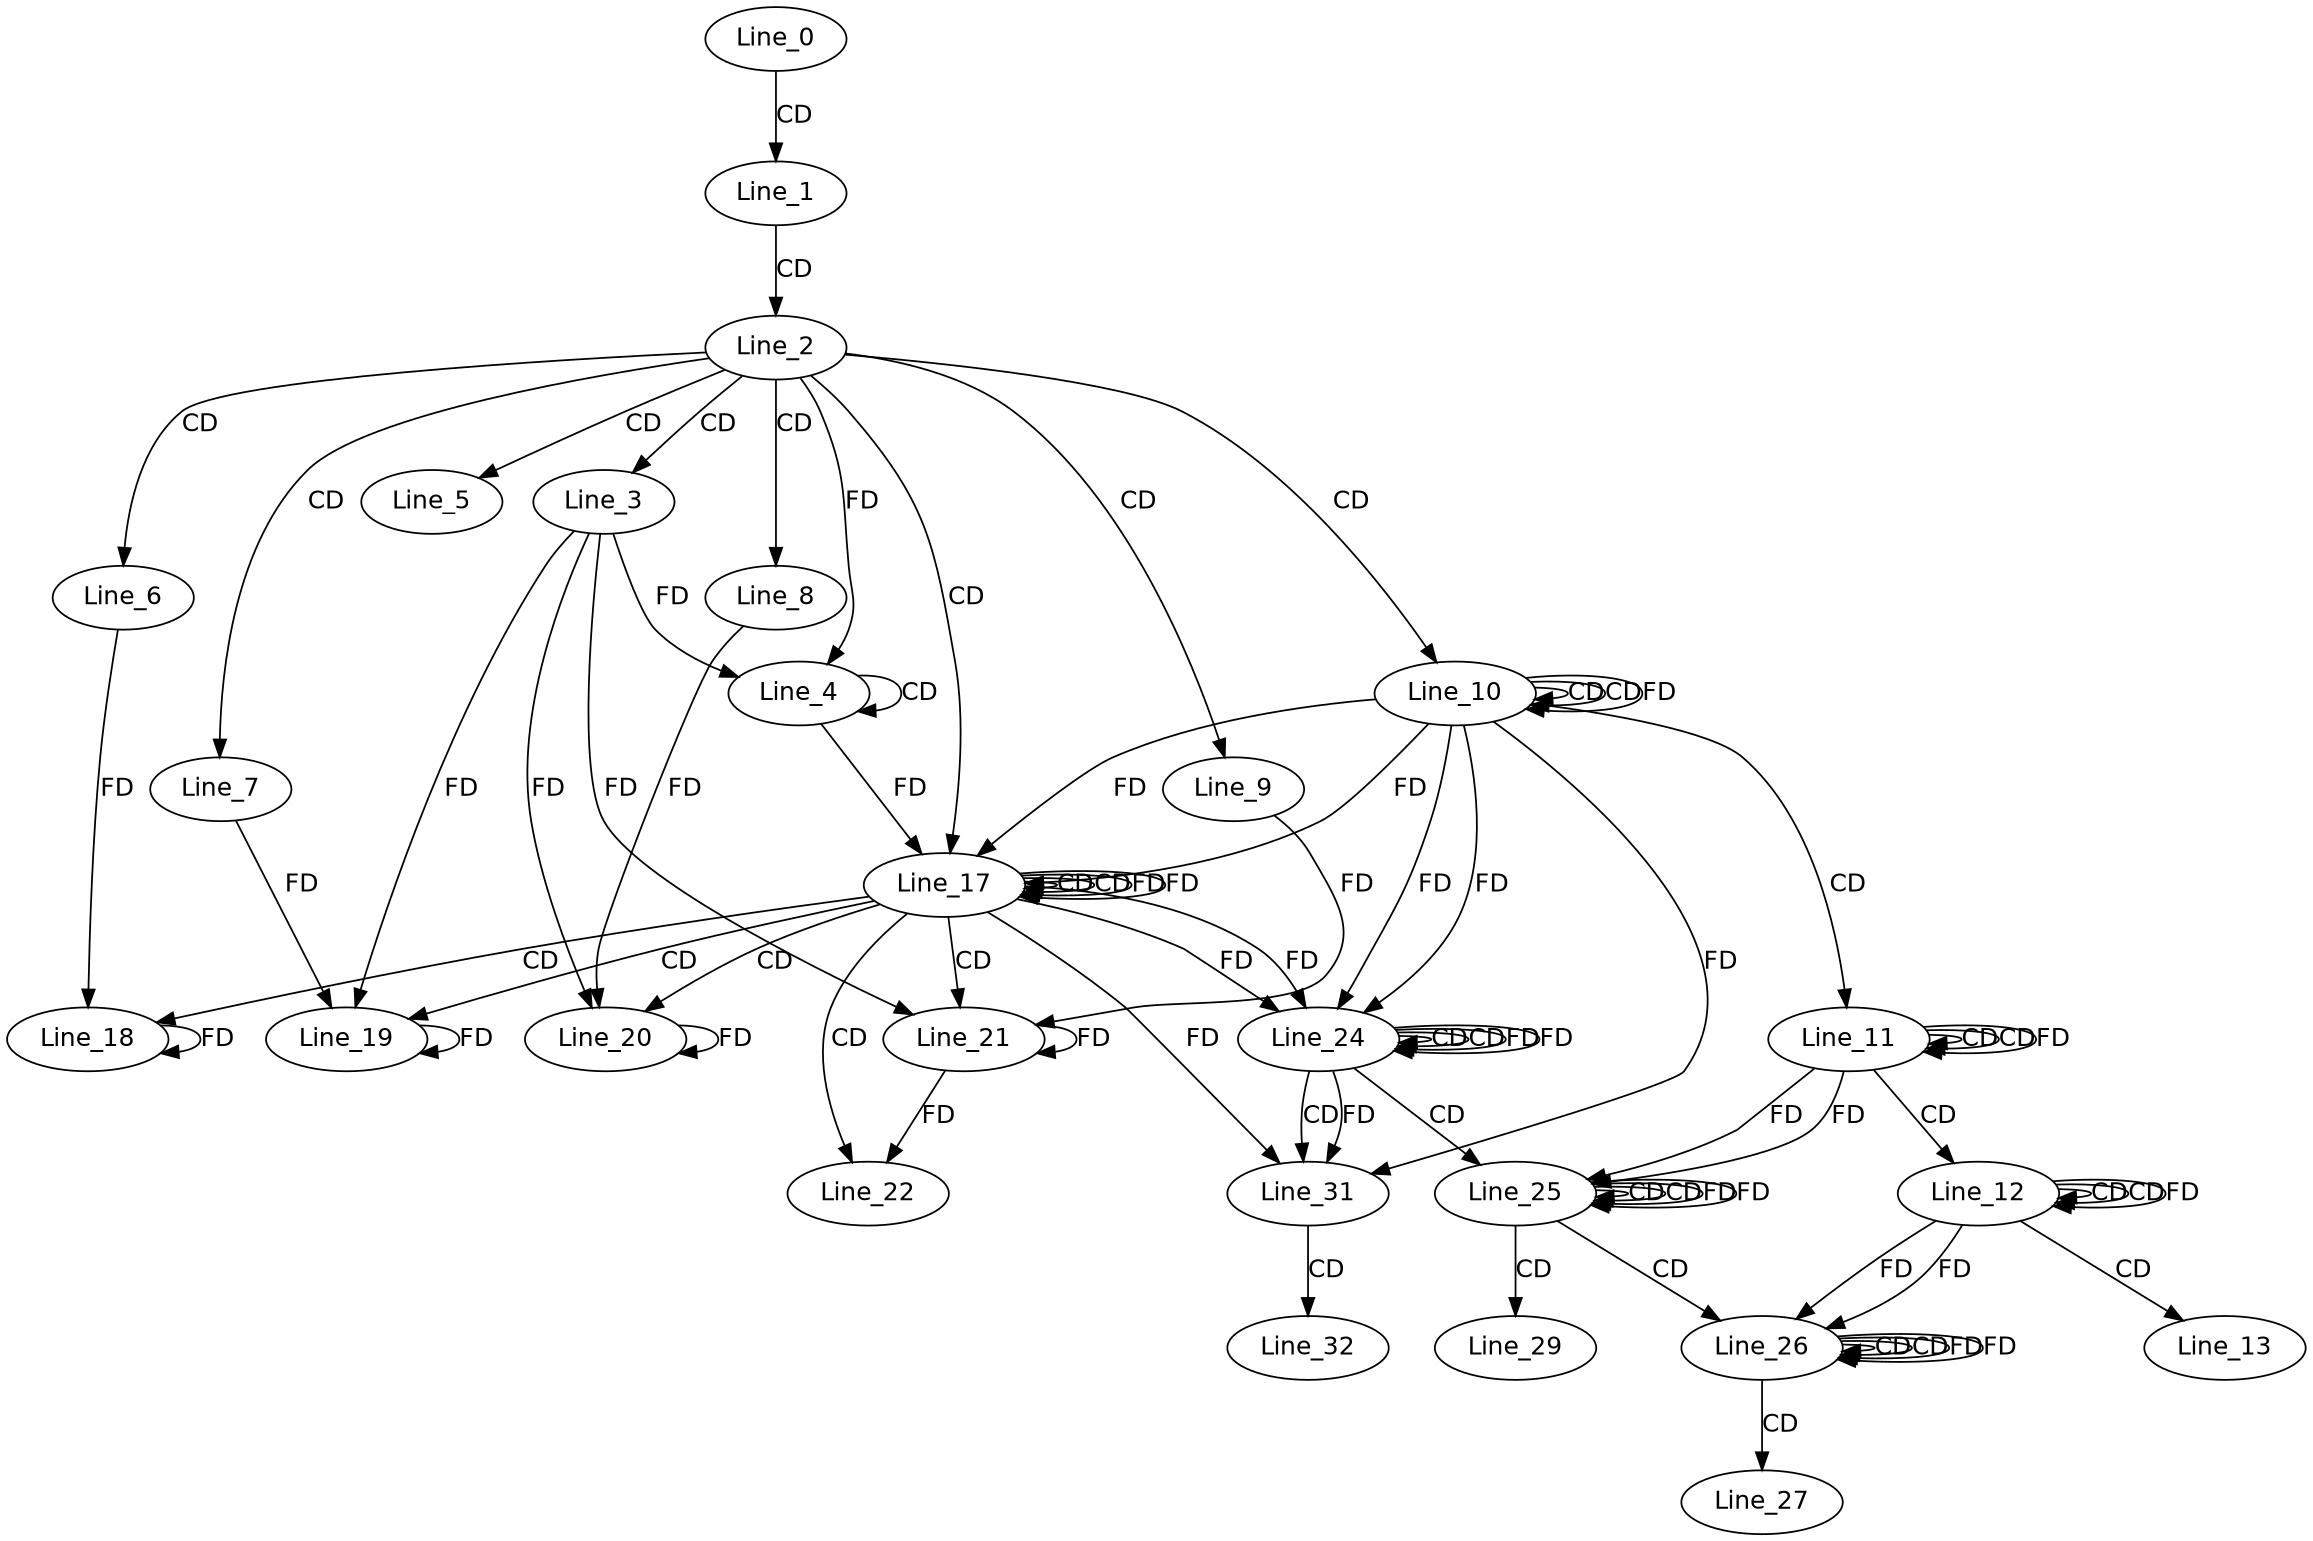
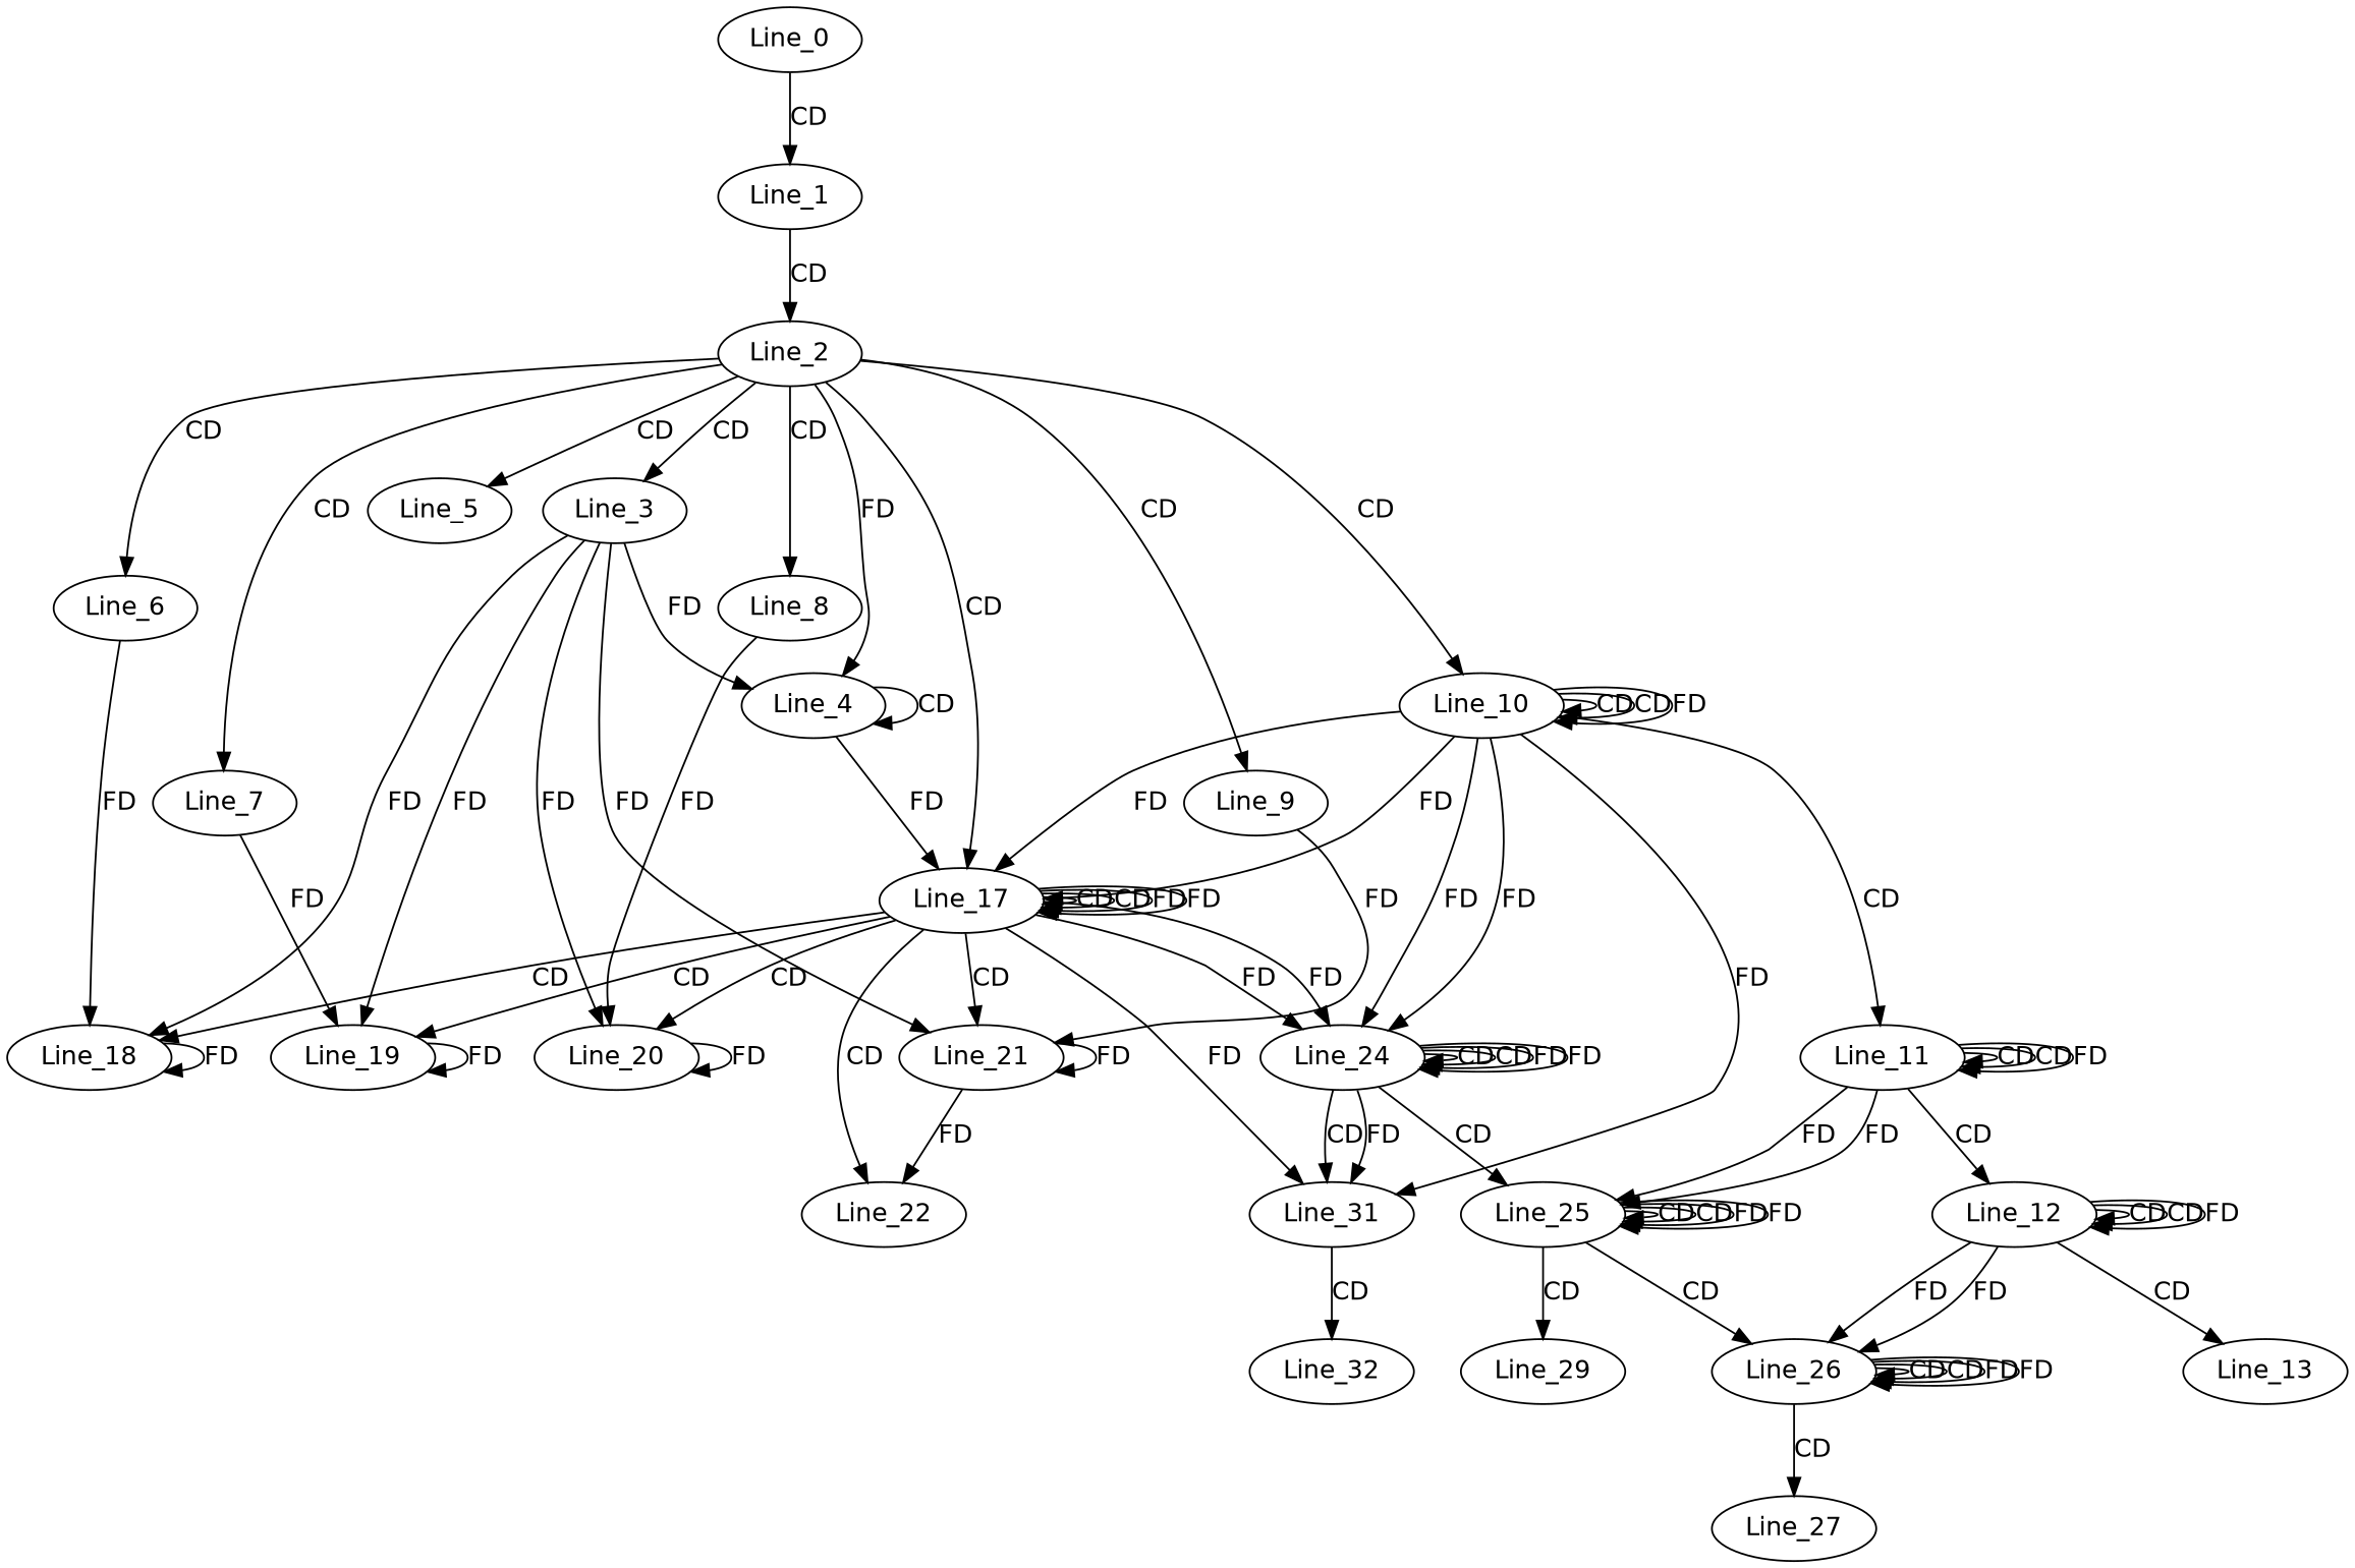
  digraph {
    fontname="DejaVu Sans"
    node [fontname="DejaVu Sans"]
    edge [fontname="DejaVu Sans"]
    Line_0
    Line_1
    Line_2
    Line_3
    Line_4
    Line_5
    Line_6
    Line_7
    Line_8
    Line_9
    Line_10
    Line_17
    Line_18
    Line_19
    Line_20
    Line_21
    Line_11
    Line_24
    Line_31
    Line_22
    Line_12
    Line_25
    Line_32
    Line_13
    Line_26
    Line_29
    Line_27
    Line_0 -> Line_1 [label=CD]
    Line_1 -> Line_2 [label=CD]
    Line_2 -> Line_3 [label=CD]
    Line_2 -> Line_4 [label=FD]
    Line_2 -> Line_5 [label=CD]
    Line_2 -> Line_6 [label=CD]
    Line_2 -> Line_7 [label=CD]
    Line_2 -> Line_8 [label=CD]
    Line_2 -> Line_9 [label=CD]
    Line_2 -> Line_10 [label=CD]
    Line_2 -> Line_17 [label=CD]
    Line_3 -> Line_4 [label=FD]
+   Line_3 -> Line_18 [label=FD]
    Line_3 -> Line_19 [label=FD]
    Line_3 -> Line_20 [label=FD]
    Line_3 -> Line_21 [label=FD]
    Line_4 -> Line_4 [label=CD]
    Line_4 -> Line_17 [label=FD]
    Line_6 -> Line_18 [label=FD]
    Line_7 -> Line_19 [label=FD]
    Line_8 -> Line_20 [label=FD]
    Line_9 -> Line_21 [label=FD]
    Line_10 -> Line_10 [label=CD]
    Line_10 -> Line_10 [label=CD]
    Line_10 -> Line_10 [label=FD]
    Line_10 -> Line_17 [label=FD]
    Line_10 -> Line_17 [label=FD]
    Line_10 -> Line_11 [label=CD]
    Line_10 -> Line_24 [label=FD]
    Line_10 -> Line_24 [label=FD]
    Line_10 -> Line_31 [label=FD]
    Line_17 -> Line_17 [label=CD]
    Line_17 -> Line_17 [label=CD]
    Line_17 -> Line_17 [label=FD]
    Line_17 -> Line_17 [label=FD]
    Line_17 -> Line_18 [label=CD]
    Line_17 -> Line_19 [label=CD]
    Line_17 -> Line_20 [label=CD]
    Line_17 -> Line_21 [label=CD]
    Line_17 -> Line_24 [label=FD]
    Line_17 -> Line_24 [label=FD]
    Line_17 -> Line_31 [label=FD]
    Line_17 -> Line_22 [label=CD]
    Line_18 -> Line_18 [label=FD]
    Line_19 -> Line_19 [label=FD]
    Line_20 -> Line_20 [label=FD]
    Line_21 -> Line_21 [label=FD]
    Line_21 -> Line_22 [label=FD]
    Line_11 -> Line_11 [label=CD]
    Line_11 -> Line_11 [label=CD]
    Line_11 -> Line_11 [label=FD]
    Line_11 -> Line_12 [label=CD]
    Line_11 -> Line_25 [label=FD]
    Line_11 -> Line_25 [label=FD]
    Line_24 -> Line_24 [label=CD]
    Line_24 -> Line_24 [label=CD]
    Line_24 -> Line_24 [label=FD]
    Line_24 -> Line_24 [label=FD]
    Line_24 -> Line_31 [label=CD]
    Line_24 -> Line_31 [label=FD]
    Line_24 -> Line_25 [label=CD]
    Line_31 -> Line_32 [label=CD]
    Line_12 -> Line_12 [label=CD]
    Line_12 -> Line_12 [label=CD]
    Line_12 -> Line_12 [label=FD]
    Line_12 -> Line_13 [label=CD]
    Line_12 -> Line_26 [label=FD]
    Line_12 -> Line_26 [label=FD]
    Line_25 -> Line_25 [label=CD]
    Line_25 -> Line_25 [label=CD]
    Line_25 -> Line_25 [label=FD]
    Line_25 -> Line_25 [label=FD]
    Line_25 -> Line_26 [label=CD]
    Line_25 -> Line_29 [label=CD]
    Line_26 -> Line_26 [label=CD]
    Line_26 -> Line_26 [label=CD]
    Line_26 -> Line_26 [label=FD]
    Line_26 -> Line_26 [label=FD]
    Line_26 -> Line_27 [label=CD]
  }
